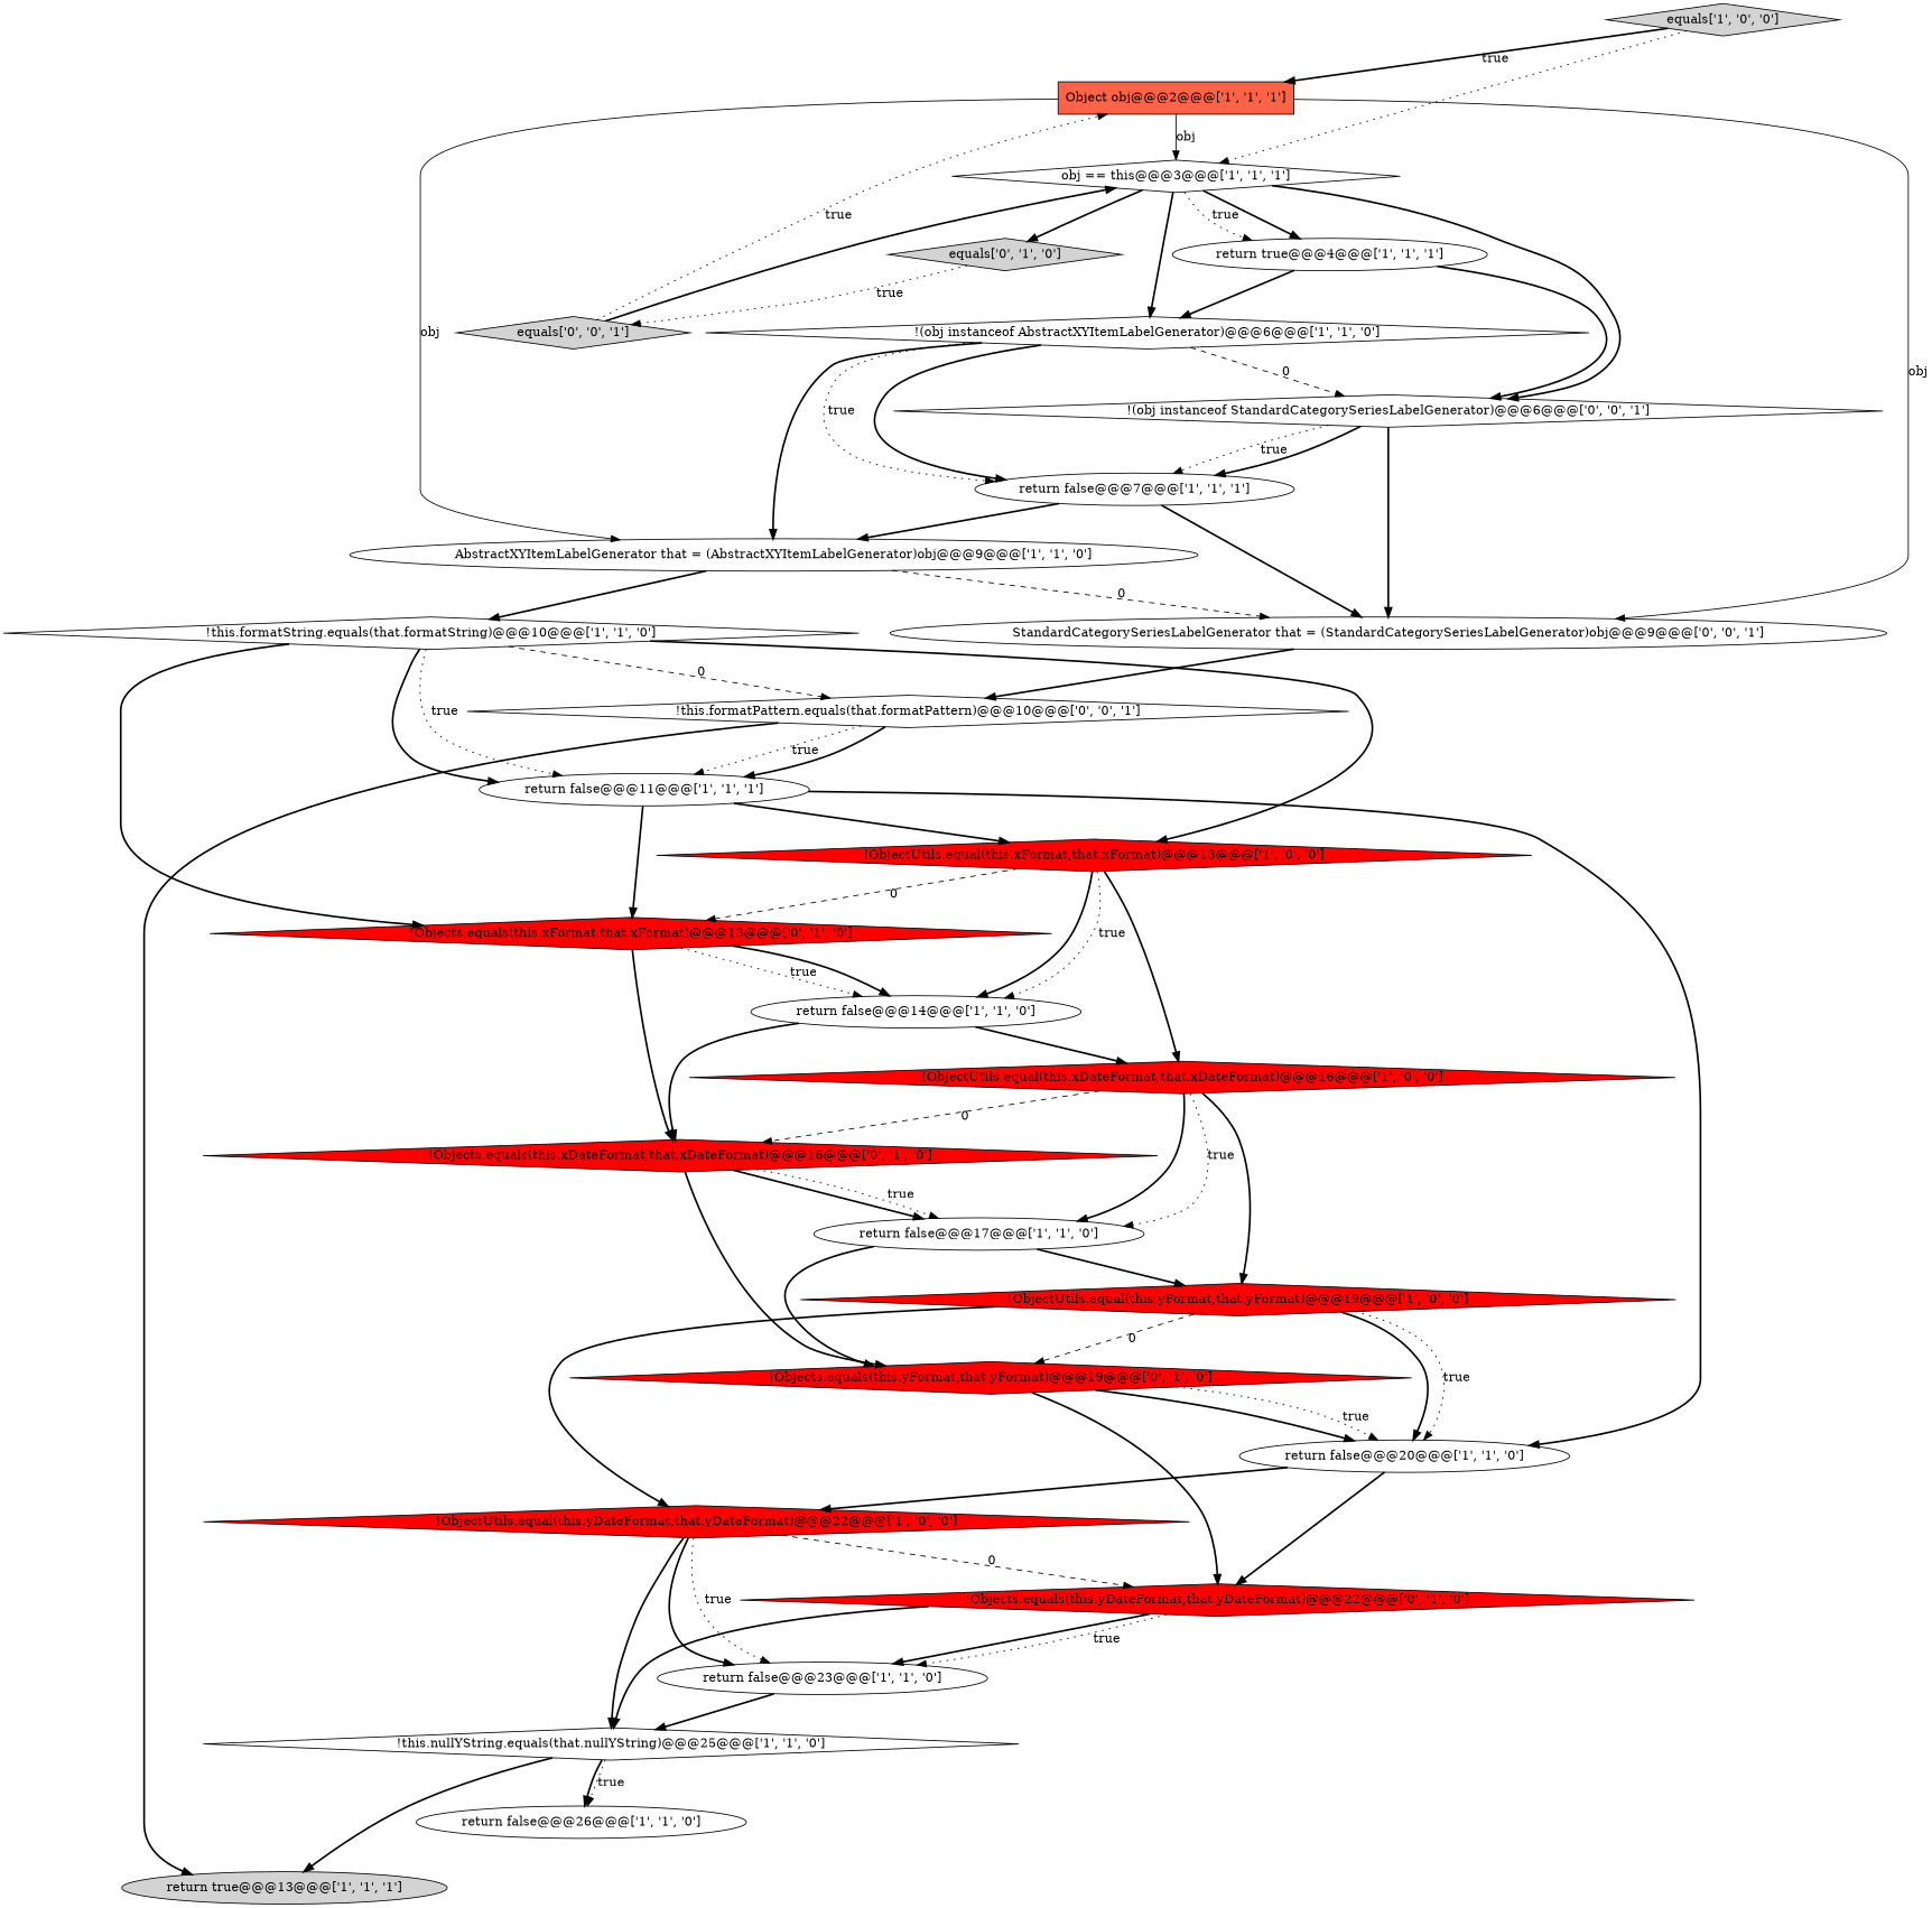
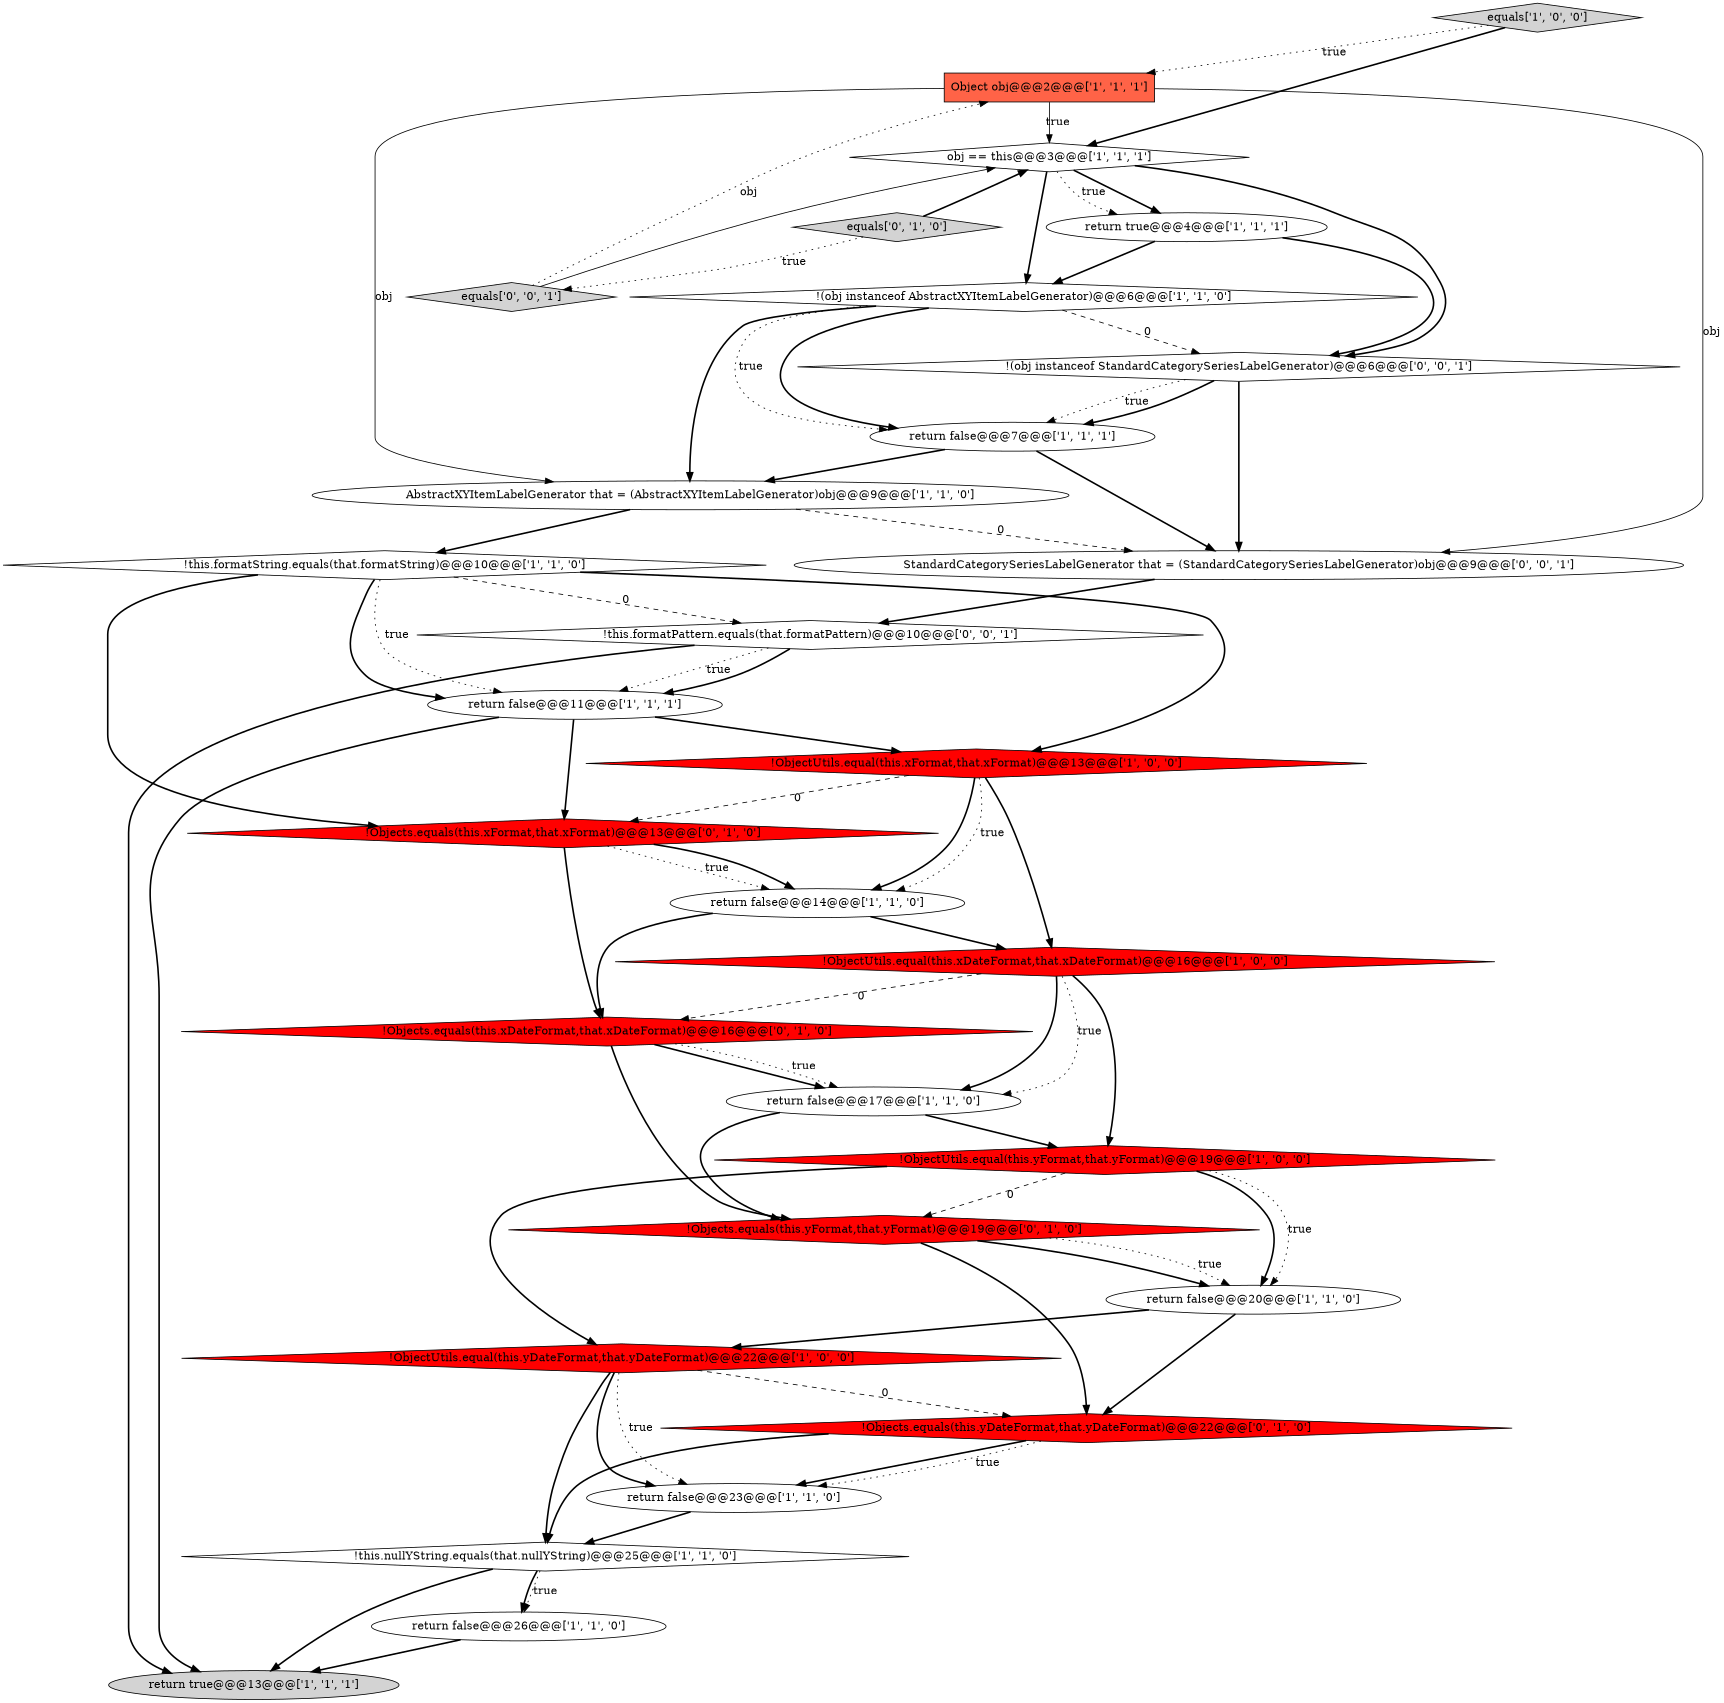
  digraph {
    node [fillcolor=white shape=diamond style=filled]
    edge [style=bold]
    n1 [label="!this.formatPattern.equals(that.formatPattern)@@@10@@@['0', '0', '1']"]
    n2 [label="return false@@@11@@@['1', '1', '1']" shape=ellipse]
    n3 [fillcolor=lightgray label="return true@@@13@@@['1', '1', '1']" shape=ellipse]
    n4 [fillcolor=red label="!Objects.equals(this.xFormat,that.xFormat)@@@13@@@['0', '1', '0']"]
    n5 [fillcolor=red label="!ObjectUtils.equal(this.xFormat,that.xFormat)@@@13@@@['1', '0', '0']"]
    n6 [fillcolor=red label="!ObjectUtils.equal(this.yDateFormat,that.yDateFormat)@@@22@@@['1', '0', '0']"]
    n7 [fillcolor=red label="!Objects.equals(this.yDateFormat,that.yDateFormat)@@@22@@@['0', '1', '0']"]
    n8 [label="!this.nullYString.equals(that.nullYString)@@@25@@@['1', '1', '0']"]
    n9 [label="return false@@@23@@@['1', '1', '0']" shape=ellipse]
    n10 [label="return false@@@26@@@['1', '1', '0']" shape=ellipse]
    n11 [label="return false@@@14@@@['1', '1', '0']" shape=ellipse]
    n12 [fillcolor=red label="!Objects.equals(this.xDateFormat,that.xDateFormat)@@@16@@@['0', '1', '0']"]
    n13 [fillcolor=red label="!ObjectUtils.equal(this.xDateFormat,that.xDateFormat)@@@16@@@['1', '0', '0']"]
    n14 [label="return false@@@17@@@['1', '1', '0']" shape=ellipse]
    n15 [fillcolor=red label="!Objects.equals(this.yFormat,that.yFormat)@@@19@@@['0', '1', '0']"]
    n16 [fillcolor=red label="!ObjectUtils.equal(this.yFormat,that.yFormat)@@@19@@@['1', '0', '0']"]
    n17 [label="return false@@@20@@@['1', '1', '0']" shape=ellipse]
    n18 [fillcolor=tomato label="Object obj@@@2@@@['1', '1', '1']" shape=box]
    n19 [label="StandardCategorySeriesLabelGenerator that = (StandardCategorySeriesLabelGenerator)obj@@@9@@@['0', '0', '1']" shape=ellipse]
    n20 [label="obj == this@@@3@@@['1', '1', '1']"]
    n21 [label="AbstractXYItemLabelGenerator that = (AbstractXYItemLabelGenerator)obj@@@9@@@['1', '1', '0']" shape=ellipse]
    n22 [label="!(obj instanceof AbstractXYItemLabelGenerator)@@@6@@@['1', '1', '0']"]
    n23 [label="!(obj instanceof StandardCategorySeriesLabelGenerator)@@@6@@@['0', '0', '1']"]
    n24 [label="return true@@@4@@@['1', '1', '1']" shape=ellipse]
    n25 [label="!this.formatString.equals(that.formatString)@@@10@@@['1', '1', '0']"]
    n26 [fillcolor=lightgray label="equals['1', '0', '0']"]
    n27 [fillcolor=lightgray label="equals['0', '1', '0']"]
    n28 [fillcolor=lightgray label="equals['0', '0', '1']"]
    n29 [label="return false@@@7@@@['1', '1', '1']" shape=ellipse]
    n1 -> n2 [label=true style=dotted]
    n1 -> n2
    n1 -> n3
-   n2 -> n17
+   n2 -> n3
    n2 -> n4
    n2 -> n5
    n4 -> n11 [label=true style=dotted]
    n4 -> n11
    n4 -> n12
    n5 -> n4 [label=0 style=dashed]
    n5 -> n11
    n5 -> n11 [label=true style=dotted]
    n5 -> n13
    n6 -> n7 [label=0 style=dashed]
    n6 -> n8
    n6 -> n9
    n6 -> n9 [label=true style=dotted]
    n7 -> n8
    n7 -> n9
    n7 -> n9 [label=true style=dotted]
    n8 -> n3
    n8 -> n10 [label=true style=dotted]
    n8 -> n10
    n9 -> n8
+   n10 -> n3
    n11 -> n12
    n11 -> n13
    n12 -> n14
    n12 -> n14 [label=true style=dotted]
    n12 -> n15
    n13 -> n12 [label=0 style=dashed]
    n13 -> n14 [label=true style=dotted]
    n13 -> n14
    n13 -> n16
    n14 -> n15
    n14 -> n16
    n15 -> n7
    n15 -> n17 [label=true style=dotted]
    n15 -> n17
    n16 -> n6
    n16 -> n15 [label=0 style=dashed]
    n16 -> n17
    n16 -> n17 [label=true style=dotted]
    n17 -> n6
    n17 -> n7
    n18 -> n19 [label=obj style=solid]
-   n18 -> n20 [label=obj style=solid]
+   n18 -> n20 [label=true style=solid]
    n18 -> n21 [label=obj style=solid]
    n19 -> n1
    n20 -> n22
    n20 -> n23
    n20 -> n24
    n20 -> n24 [label=true style=dotted]
    n21 -> n19 [label=0 style=dashed]
    n21 -> n25
    n22 -> n21
    n22 -> n23 [label=0 style=dashed]
    n22 -> n29 [label=true style=dotted]
    n22 -> n29
    n23 -> n19
    n23 -> n29 [label=true style=dotted]
    n23 -> n29
    n24 -> n22
    n24 -> n23
    n25 -> n1 [label=0 style=dashed]
    n25 -> n2
    n25 -> n2 [label=true style=dotted]
    n25 -> n4
    n25 -> n5
-   n26 -> n18 [label=true]
-   n26 -> n20 [style=dotted]
-   n20 -> n27
+   n26 -> n18 [label=true style=dotted]
+   n26 -> n20
+   n27 -> n20
    n27 -> n28 [label=true style=dotted]
-   n28 -> n18 [label=true style=dotted]
-   n28 -> n20
+   n28 -> n18 [label=obj style=dotted]
+   n28 -> n20 [style=solid]
    n29 -> n19
    n29 -> n21
  }
